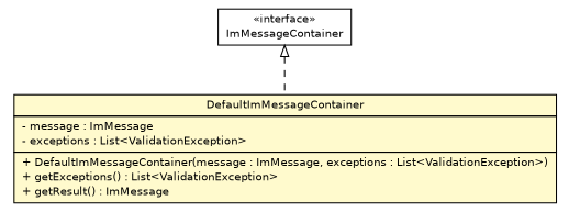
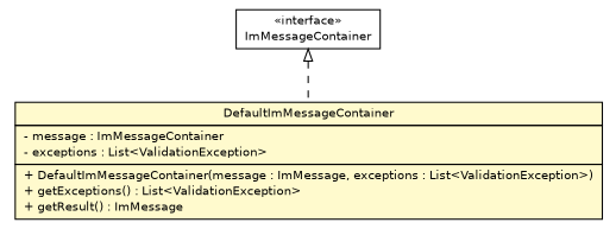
  digraph {
    nodesep=0.25
    ranksep=0.5
    node [fontcolor=black fontname=Helvetica fontsize=10.0 shape=plaintext]
    n1 [label=<<table title="de.hsbremen.tc.tnc.message.m.serialize.ImMessageContainer" border="0" cellborder="1" cellspacing="0" cellpadding="2" port="p" href="../../../../../de/hsbremen/tc/tnc/message/m/serialize/ImMessageContainer.html"> 		<tr><td><table border="0" cellspacing="0" cellpadding="1"> <tr><td align="center" balign="center"> &#171;interface&#187; </td></tr> <tr><td align="center" balign="center"> ImMessageContainer </td></tr> 		</table></td></tr> 		</table>>]
-   n2 [label=<<table title="org.ietf.nea.pa.message.DefaultImMessageContainer" border="0" cellborder="1" cellspacing="0" cellpadding="2" port="p" bgcolor="lemonChiffon" href="./DefaultImMessageContainer.html"> 		<tr><td><table border="0" cellspacing="0" cellpadding="1"> <tr><td align="center" balign="center"> DefaultImMessageContainer </td></tr> 		</table></td></tr> 		<tr><td><table border="0" cellspacing="0" cellpadding="1"> <tr><td align="left" balign="left"> - message : ImMessage </td></tr> <tr><td align="left" balign="left"> - exceptions : List&lt;ValidationException&gt; </td></tr> 		</table></td></tr> 		<tr><td><table border="0" cellspacing="0" cellpadding="1"> <tr><td align="left" balign="left"> + DefaultImMessageContainer(message : ImMessage, exceptions : List&lt;ValidationException&gt;) </td></tr> <tr><td align="left" balign="left"> + getExceptions() : List&lt;ValidationException&gt; </td></tr> <tr><td align="left" balign="left"> + getResult() : ImMessage </td></tr> 		</table></td></tr> 		</table>>]
+   n2 [label=<<table title="org.ietf.nea.pa.message.DefaultImMessageContainer" border="0" cellborder="1" cellspacing="0" cellpadding="2" port="p" bgcolor="lemonChiffon" href="./DefaultImMessageContainer.html"> 		<tr><td><table border="0" cellspacing="0" cellpadding="1"> <tr><td align="center" balign="center"> DefaultImMessageContainer </td></tr> 		</table></td></tr> 		<tr><td><table border="0" cellspacing="0" cellpadding="1"> <tr><td align="left" balign="left"> - message : ImMessageContainer </td></tr> <tr><td align="left" balign="left"> - exceptions : List&lt;ValidationException&gt; </td></tr> 		</table></td></tr> 		<tr><td><table border="0" cellspacing="0" cellpadding="1"> <tr><td align="left" balign="left"> + DefaultImMessageContainer(message : ImMessage, exceptions : List&lt;ValidationException&gt;) </td></tr> <tr><td align="left" balign="left"> + getExceptions() : List&lt;ValidationException&gt; </td></tr> <tr><td align="left" balign="left"> + getResult() : ImMessage </td></tr> 		</table></td></tr> 		</table>>]
    n1 -> n2 [arrowtail=empty dir=back fontname=Helvetica fontsize=10 headport=p labelfontname=Helvetica labelfontsize=10 style=dashed tailport=p]
  }
